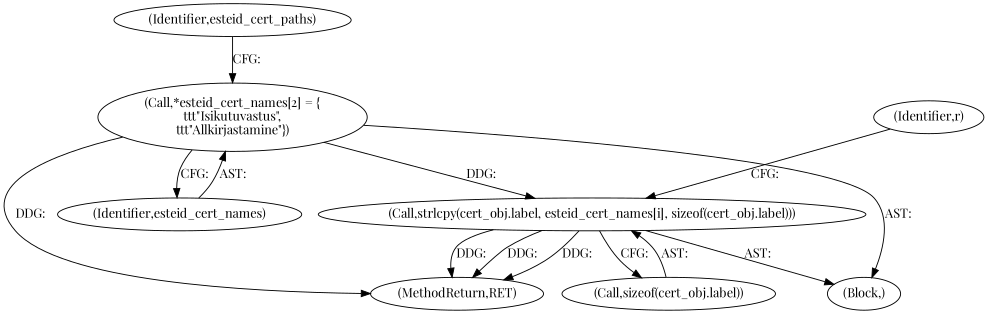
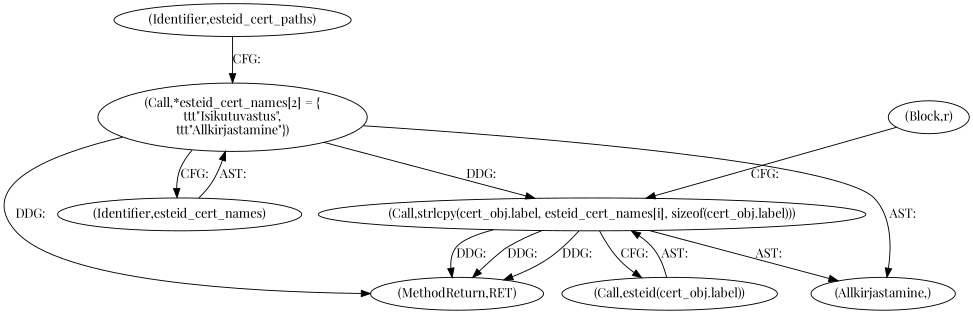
  digraph {
    fontname="Playfair Display"
    node [fontname="Playfair Display"]
    edge [fontname="Playfair Display"]
    n1 [label="(Call,strlcpy(cert_obj.label, esteid_cert_names[i], sizeof(cert_obj.label)))"]
    n2 [label="(MethodReturn,RET)"]
-   n3 [label="(Block,)"]
-   n4 [label="(Call,sizeof(cert_obj.label))"]
+   n3 [label="(Allkirjastamine,)"]
+   n4 [label="(Call,esteid(cert_obj.label))"]
    n5 [label="(Call,*esteid_cert_names[2] = {\n\t\t\t\"Isikutuvastus\",\n\t\t\t\"Allkirjastamine\"})"]
    n6 [label="(Identifier,esteid_cert_names)"]
-   n7 [label="(Identifier,r)"]
+   n7 [label="(Block,r)"]
    n8 [label="(Identifier,esteid_cert_paths)"]
    n1 -> n2 [label="DDG: "]
    n1 -> n2 [label="DDG: "]
    n1 -> n2 [label="DDG: "]
    n1 -> n3 [label="AST: "]
    n1 -> n4 [label="CFG: "]
    n4 -> n1 [label="AST: "]
    n5 -> n1 [label="DDG: "]
    n5 -> n2 [label="DDG: "]
    n5 -> n3 [label="AST: "]
    n5 -> n6 [label="CFG: "]
    n6 -> n5 [label="AST: "]
    n7 -> n1 [label="CFG: "]
    n8 -> n5 [label="CFG: "]
  }
